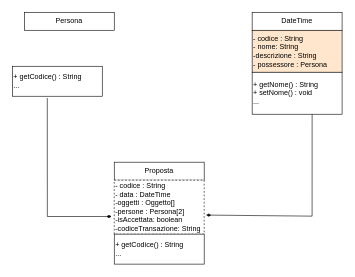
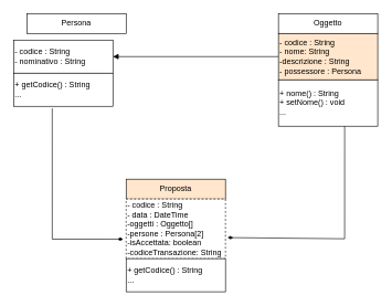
  <mxCell id="0" />
  <mxCell id="1" parent="0" />
  <mxCell id="2" value="Persona" style="rounded=0;whiteSpace=wrap;html=1;align=center;" parent="1" vertex="1"><mxGeometry x="40" y="20" width="150" height="30" as="geometry" /></mxCell>
+ <mxCell id="3" value="&lt;div&gt;- codice : String&lt;/div&gt;&lt;div style=&quot;&quot;&gt;&lt;span style=&quot;background-color: initial;&quot;&gt;- nominativo : String&lt;/span&gt;&lt;/div&gt;" style="rounded=0;whiteSpace=wrap;html=1;align=left;" parent="1" vertex="1"><mxGeometry x="20" y="60" width="150" height="50" as="geometry" /></mxCell>
  <mxCell id="4" value="&lt;div&gt;+ getCodice() : String&lt;/div&gt;&lt;div&gt;...&lt;/div&gt;" style="rounded=0;whiteSpace=wrap;html=1;align=left;" parent="1" vertex="1"><mxGeometry x="20" y="110" width="150" height="50" as="geometry" /></mxCell>
- <mxCell id="5" value="DateTime" style="rounded=0;whiteSpace=wrap;html=1;align=center;" parent="1" vertex="1"><mxGeometry x="420" y="20" width="150" height="30" as="geometry" /></mxCell>
+ <mxCell id="5" value="Oggetto" style="rounded=0;whiteSpace=wrap;html=1;align=center;" parent="1" vertex="1"><mxGeometry x="420" y="20" width="150" height="30" as="geometry" /></mxCell>
+ <mxCell id="6" style="edgeStyle=orthogonalEdgeStyle;rounded=0;hachureGap=4;orthogonalLoop=1;jettySize=auto;html=1;fontFamily=Architects Daughter;fontSource=https%3A%2F%2Ffonts.googleapis.com%2Fcss%3Ffamily%3DArchitects%2BDaughter;endArrow=none;endFill=0;exitX=1;exitY=0.5;exitDx=0;exitDy=0;entryX=0;entryY=0.5;entryDx=0;entryDy=0;startArrow=block;startFill=1;" parent="1" source="3" target="7" edge="1"><mxGeometry relative="1" as="geometry"><mxPoint x="410" y="130" as="targetPoint" /><Array as="points" /></mxGeometry></mxCell>
  <mxCell id="7" value="&lt;div&gt;- codice : String&lt;/div&gt;&lt;div style=&quot;&quot;&gt;&lt;span style=&quot;background-color: initial;&quot;&gt;- nome: String&lt;/span&gt;&lt;/div&gt;&lt;div style=&quot;&quot;&gt;&lt;span style=&quot;background-color: initial;&quot;&gt;-descrizione : String&lt;br&gt;&lt;/span&gt;&lt;/div&gt;&lt;div style=&quot;&quot;&gt;&lt;span style=&quot;background-color: initial;&quot;&gt;- possessore : Persona&lt;/span&gt;&lt;/div&gt;" style="rounded=0;whiteSpace=wrap;html=1;align=left;fillColor=#ffe6cc;" parent="1" vertex="1"><mxGeometry x="420" y="50" width="150" height="70" as="geometry" /></mxCell>
- <mxCell id="8" value="&lt;div&gt;+ getNome() : String&lt;/div&gt;&lt;div&gt;+ setNome() : void&lt;br&gt;&lt;/div&gt;&lt;div&gt;...&lt;/div&gt;" style="rounded=0;whiteSpace=wrap;html=1;align=left;" parent="1" vertex="1"><mxGeometry x="420" y="120" width="150" height="70" as="geometry" /></mxCell>
+ <mxCell id="8" value="&lt;div&gt;+ nome() : String&lt;/div&gt;&lt;div&gt;+ setNome() : void&lt;br&gt;&lt;/div&gt;&lt;div&gt;...&lt;/div&gt;" style="rounded=0;whiteSpace=wrap;html=1;align=left;" parent="1" vertex="1"><mxGeometry x="420" y="120" width="150" height="70" as="geometry" /></mxCell>
  <mxCell id="9" style="edgeStyle=orthogonalEdgeStyle;rounded=0;sketch=1;hachureGap=4;jiggle=2;curveFitting=1;orthogonalLoop=1;jettySize=auto;html=1;exitX=0.75;exitY=0;exitDx=0;exitDy=0;fontFamily=Architects Daughter;fontSource=https%3A%2F%2Ffonts.googleapis.com%2Fcss%3Ffamily%3DArchitects%2BDaughter;" parent="1" source="10" edge="1"><mxGeometry relative="1" as="geometry"><mxPoint x="303" y="270" as="targetPoint" /></mxGeometry></mxCell>
- <mxCell id="10" value="Proposta" style="rounded=0;whiteSpace=wrap;html=1;align=center;" parent="1" vertex="1"><mxGeometry x="190" y="270" width="150" height="30" as="geometry" /></mxCell>
+ <mxCell id="10" value="Proposta" style="rounded=0;whiteSpace=wrap;html=1;align=center;fillColor=#ffe6cc;" parent="1" vertex="1"><mxGeometry x="190" y="270" width="150" height="30" as="geometry" /></mxCell>
  <mxCell id="11" value="&lt;div&gt;- codice : String&lt;/div&gt;&lt;div style=&quot;&quot;&gt;- data : DateTime&lt;/div&gt;&lt;div style=&quot;&quot;&gt;-oggetti : Oggetto[]&lt;/div&gt;&lt;div style=&quot;&quot;&gt;-persone : Persona[2]&lt;/div&gt;&lt;div style=&quot;&quot;&gt;-isAccettata: boolean&lt;/div&gt;&lt;div style=&quot;&quot;&gt;-codiceTransazione: String&lt;/div&gt;" style="rounded=0;whiteSpace=wrap;html=1;align=left;dashed=1;" parent="1" vertex="1"><mxGeometry x="190" y="300" width="150" height="90" as="geometry" /></mxCell>
  <mxCell id="12" value="&lt;div&gt;+ getCodice() : String&lt;/div&gt;&lt;div&gt;...&lt;/div&gt;" style="rounded=0;whiteSpace=wrap;html=1;align=left;" parent="1" vertex="1"><mxGeometry x="190" y="390" width="150" height="50" as="geometry" /></mxCell>
  <mxCell id="13" value="" style="endArrow=diamondThin;html=1;rounded=0;hachureGap=4;fontFamily=Architects Daughter;fontSource=https%3A%2F%2Ffonts.googleapis.com%2Fcss%3Ffamily%3DArchitects%2BDaughter;exitX=0.667;exitY=1;exitDx=0;exitDy=0;entryX=1.021;entryY=0.647;entryDx=0;entryDy=0;exitPerimeter=0;entryPerimeter=0;endFill=1;" parent="1" source="8" target="11" edge="1"><mxGeometry width="50" height="50" relative="1" as="geometry"><mxPoint x="380" y="320" as="sourcePoint" /><mxPoint x="430" y="270" as="targetPoint" /><Array as="points"><mxPoint x="520" y="360" /></Array></mxGeometry></mxCell>
  <mxCell id="14" style="edgeStyle=orthogonalEdgeStyle;rounded=0;hachureGap=4;orthogonalLoop=1;jettySize=auto;html=1;entryX=0.389;entryY=1.06;entryDx=0;entryDy=0;entryPerimeter=0;fontFamily=Architects Daughter;fontSource=https%3A%2F%2Ffonts.googleapis.com%2Fcss%3Ffamily%3DArchitects%2BDaughter;endArrow=none;endFill=0;startArrow=diamondThin;startFill=1;exitX=-0.029;exitY=0.673;exitDx=0;exitDy=0;exitPerimeter=0;" parent="1" source="11" target="4" edge="1"><mxGeometry relative="1" as="geometry" /></mxCell>
